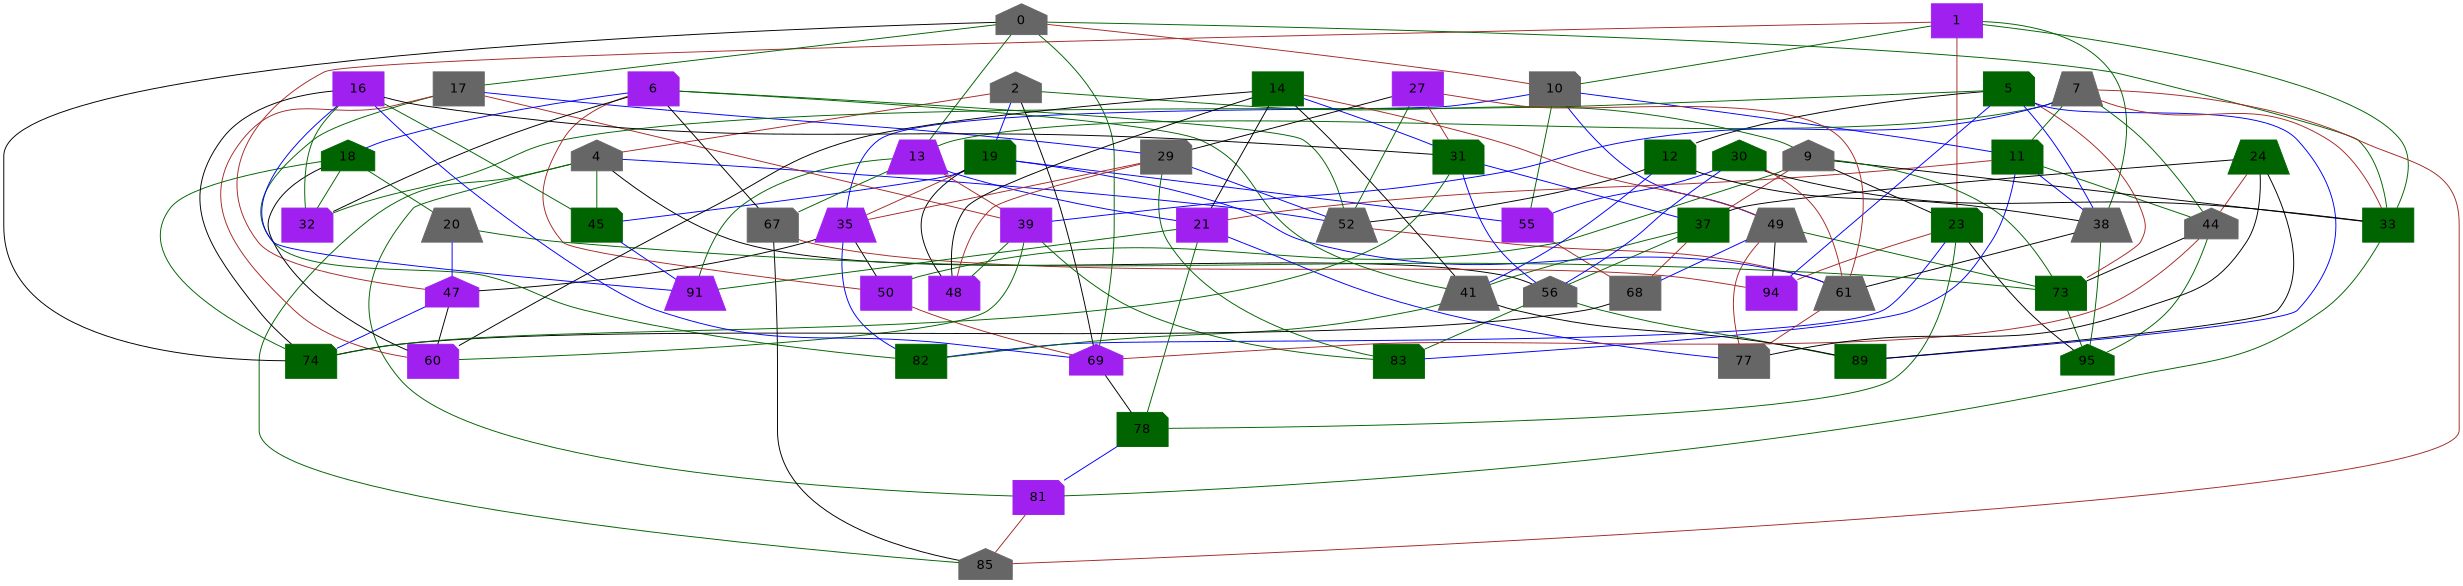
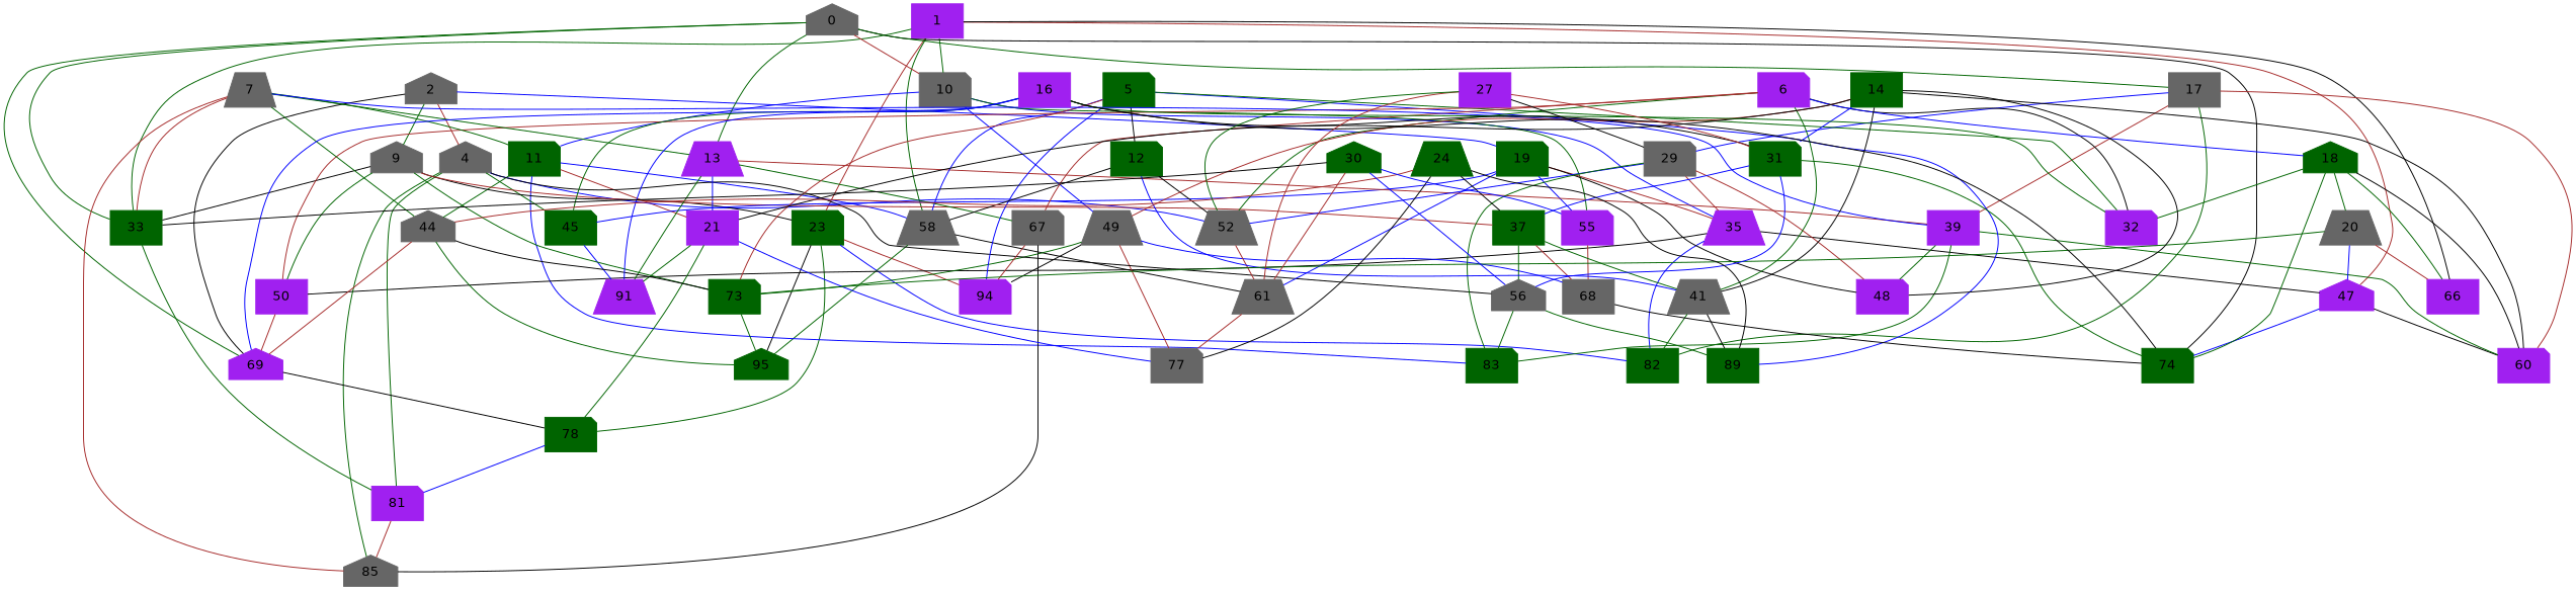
  graph {
    fontname="DejaVu Sans"
    node [color=gray40 fontname="DejaVu Sans" shape=note style=filled]
    edge [color=darkgreen fontname="DejaVu Sans"]
    1 [color=purple shape=box super="+46"]
    10 [super="+72"]
    23 [color=darkgreen super="+90"]
    33 [color=darkgreen shape=box super="+86"]
    47 [color=purple shape=house super="+53"]
-   58 [shape=trapezium super="+59" label=38]
+   58 [shape=trapezium super="+59"]
+   66 [color=purple shape=box]
    11 [color=darkgreen super="+26"]
    35 [color=purple shape=trapezium super="+64"]
    49 [shape=trapezium super="+77"]
    n11 [color=purple label=55]
    94 [color=purple]
    82 [color=darkgreen shape=box]
    78 [color=darkgreen]
    95 [color=darkgreen shape=house]
    81 [color=purple]
    74 [color=darkgreen super="+92"]
    60 [color=purple super="+75"]
    61 [shape=trapezium super="+93"]
    4 [shape=house super="+38"]
    45 [color=darkgreen]
    52 [shape=trapezium super="+87"]
    56 [shape=house super="+84"]
    85 [shape=house]
    2 [shape=house]
    9 [shape=house super="+22"]
    19 [color=darkgreen super="+25"]
    69 [color=purple shape=house super="+76"]
    73 [color=darkgreen super="+88"]
    50 [color=purple shape=box]
    37 [color=darkgreen shape=box super="+43"]
    48 [color=purple]
    n33 [label=0 shape=house super="+15"]
    13 [color=purple shape=trapezium super="+34"]
    17 [shape=box super="+28"]
    67
    39 [color=purple shape=box super="+51"]
    21 [color=purple shape=box super="+57"]
    91 [color=purple shape=trapezium]
    29 [super="+40"]
    89 [color=darkgreen shape=box]
    83 [color=darkgreen]
    5 [color=darkgreen super="+36"]
    12 [color=darkgreen]
    32 [color=purple]
    41 [shape=trapezium super="+71"]
    6 [color=purple super="+70"]
    18 [color=darkgreen shape=house super="+63"]
    20 [shape=trapezium super="+55"]
    7 [shape=trapezium super="+8"]
    44 [shape=house super="+80"]
    68 [shape=box]
    n53 [label=77]
    14 [color=darkgreen shape=box super="+42"]
    31 [color=darkgreen super="+54"]
    16 [color=purple shape=box super="+62"]
    24 [color=darkgreen shape=trapezium]
    27 [color=purple shape=box]
    30 [color=darkgreen shape=house]
    1 -- 10
    1 -- 23 [color=brown]
    1 -- 33
    1 -- 47 [color=brown]
    1 -- 58
+   1 -- 66 [color=black]
    10 -- 11 [color=blue]
    10 -- 35 [color=blue]
    10 -- 49 [color=blue]
    10 -- n11
    23 -- 94 [color=brown]
    23 -- 82 [color=blue]
    23 -- 78
    23 -- 95 [color=black]
    33 -- 81
    47 -- 74 [color=blue]
    47 -- 60 [color=black]
    58 -- 95
    58 -- 61 [color=black]
    11 -- 58 [color=blue]
    11 -- 21 [color=brown]
    11 -- 83 [color=blue]
    11 -- 44
    35 -- 47 [color=black]
    35 -- 82 [color=blue]
    35 -- 50 [color=black]
    49 -- 94 [color=black]
    49 -- 73
    49 -- 68 [color=blue]
    49 -- n53 [color=brown]
    n11 -- 68 [color=brown]
    78 -- 81 [color=blue]
    81 -- 85 [color=brown]
    61 -- n53 [color=brown]
    4 -- 81
    4 -- 45
    4 -- 52 [color=blue]
    4 -- 56 [color=black]
    4 -- 85
    45 -- 91 [color=blue]
    52 -- 61 [color=brown]
    56 -- 89
    56 -- 83
    2 -- 4 [color=brown]
    2 -- 9
    2 -- 19 [color=blue]
    2 -- 69 [color=black]
    9 -- 23 [color=black]
    9 -- 33 [color=black]
    9 -- 73
    9 -- 50
    9 -- 37 [color=brown]
    19 -- 35 [color=brown]
    19 -- n11 [color=blue]
    19 -- 61 [color=blue]
    19 -- 45 [color=blue]
    19 -- 48 [color=black]
    69 -- 78 [color=black]
    73 -- 95
    50 -- 69 [color=brown]
    37 -- 56
    37 -- 41
    37 -- 68 [color=brown]
    n33 -- 10 [color=brown]
    n33 -- 33
    n33 -- 74 [color=black]
    n33 -- 69
    n33 -- 13
    n33 -- 17
    13 -- 67
    13 -- 39 [color=brown]
    13 -- 21 [color=blue]
    13 -- 91
    17 -- 82
    17 -- 60 [color=brown weight=2]
    17 -- 39 [color=brown]
    17 -- 29 [color=blue]
    67 -- 94 [color=brown]
    67 -- 85 [color=black]
    39 -- 60
    39 -- 48
    39 -- 83
    21 -- 78
    21 -- 91
    21 -- n53 [color=blue]
    29 -- 35 [color=brown]
    29 -- 52 [color=blue]
    29 -- 48 [color=brown]
    29 -- 83
    5 -- 58 [color=blue]
    5 -- 94 [color=blue]
    5 -- 73 [color=brown]
    5 -- 89 [color=blue]
    5 -- 12 [color=black]
    5 -- 32
    12 -- 58 [color=black]
    12 -- 52 [color=black]
    12 -- 41 [color=blue]
    41 -- 82
    41 -- 89 [color=black]
    6 -- 52
    6 -- 50 [color=brown]
-   6 -- 67 [color=black]
+   6 -- 67 [color=brown]
    6 -- 32 [color=black]
    6 -- 41
    6 -- 18 [color=blue]
+   18 -- 66
    18 -- 74
    18 -- 60 [color=black]
    18 -- 32
    18 -- 20
    20 -- 47 [color=blue weight=2]
+   20 -- 66 [color=brown weight=2]
    20 -- 73
    7 -- 33 [color=brown]
    7 -- 11
    7 -- 85 [color=brown]
    7 -- 13
    7 -- 39 [color=blue]
    7 -- 44
    44 -- 95
    44 -- 69 [color=brown]
    44 -- 73 [color=black]
    68 -- 74 [color=black]
    14 -- 49 [color=brown]
    14 -- 60 [color=black]
    14 -- 48 [color=black]
    14 -- 21 [color=black]
    14 -- 41 [color=black]
    14 -- 31 [color=blue]
    31 -- 74
    31 -- 56 [color=blue]
    31 -- 37 [color=blue]
    16 -- 74 [color=black]
    16 -- 45
    16 -- 69 [color=blue]
    16 -- 91 [color=blue]
    16 -- 32
    16 -- 31 [color=black]
    24 -- 37 [color=black]
    24 -- 89 [color=black]
    24 -- 44 [color=brown]
    24 -- n53 [color=black]
    27 -- 61 [color=brown]
    27 -- 52
    27 -- 29 [color=black]
    27 -- 31 [color=brown]
    30 -- 33 [color=black]
    30 -- n11 [color=blue]
    30 -- 61 [color=brown]
    30 -- 56 [color=blue]
  }
